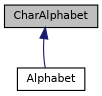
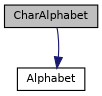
  digraph {
    node [color=black fontname=Helvetica fontsize=10 shape=record style=filled]
    n1 [fillcolor=grey75 fontcolor=black height=0.2 label=CharAlphabet width=0.4]
    n2 [fillcolor=white height=0.2 label=Alphabet width=0.4]
-   n1 -> n2 [color=midnightblue dir=back fontname=Helvetica fontsize=10 labelfontname=Helvetica labelfontsize=10 style=solid]
+   n2 -> n1 [color=midnightblue dir=back fontname=Helvetica fontsize=10 labelfontname=Helvetica labelfontsize=10 style=solid]
  }
